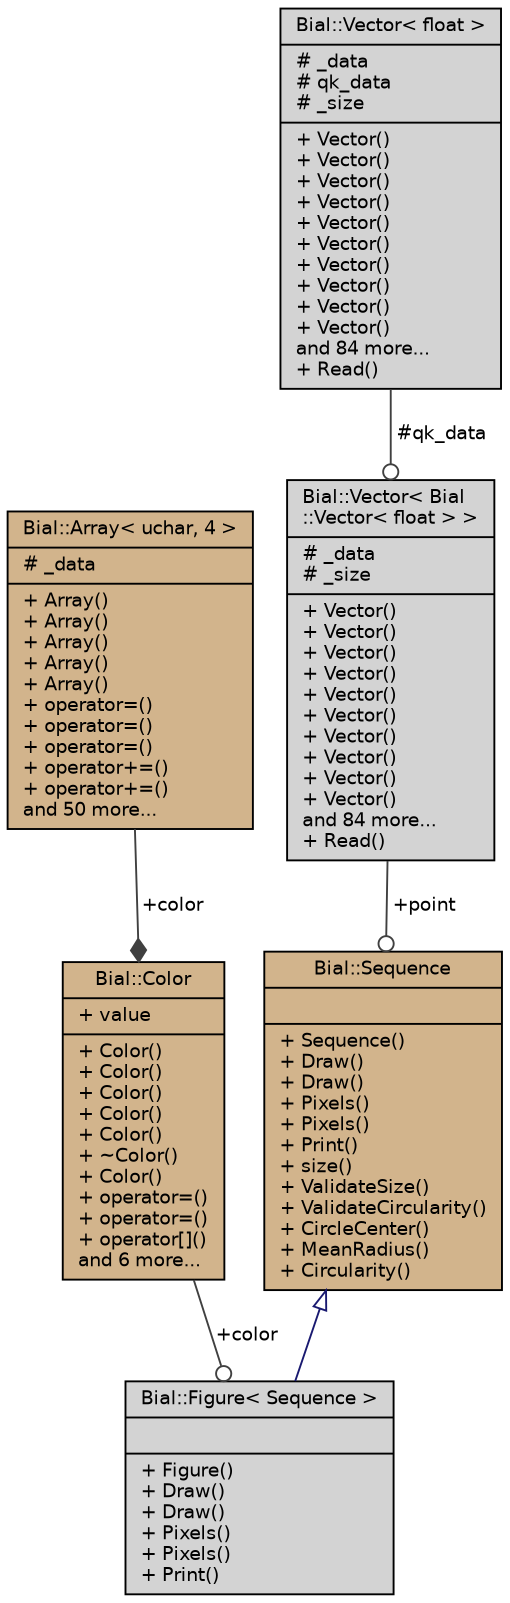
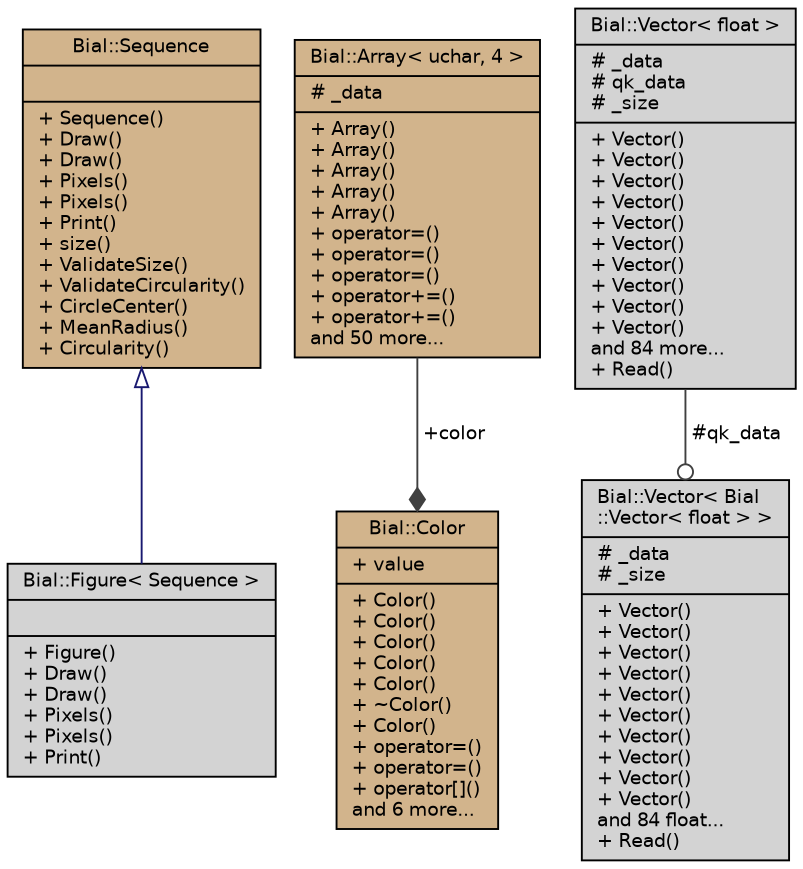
  digraph {
    node [color=black fillcolor=tan fontname=Helvetica fontsize=10 shape=record style=filled]
    edge [color=grey25 fontname=Helvetica fontsize=10 labelfontname=Helvetica labelfontsize=10 style=solid arrowhead=odot]
    n1 [fontcolor=black height=0.2 label="{Bial::Sequence\n||+ Sequence()\l+ Draw()\l+ Draw()\l+ Pixels()\l+ Pixels()\l+ Print()\l+ size()\l+ ValidateSize()\l+ ValidateCircularity()\l+ CircleCenter()\l+ MeanRadius()\l+ Circularity()\l}" width=0.4]
    n2 [fillcolor=lightgrey height=0.2 label="{Bial::Figure\< Sequence \>\n||+ Figure()\l+ Draw()\l+ Draw()\l+ Pixels()\l+ Pixels()\l+ Print()\l}" width=0.4]
    n3 [height=0.2 label="{Bial::Color\n|+ value\l|+ Color()\l+ Color()\l+ Color()\l+ Color()\l+ Color()\l+ ~Color()\l+ Color()\l+ operator=()\l+ operator=()\l+ operator[]()\land 6 more...\l}" width=0.4]
    n4 [height=0.2 label="{Bial::Array\< uchar, 4 \>\n|# _data\l|+ Array()\l+ Array()\l+ Array()\l+ Array()\l+ Array()\l+ operator=()\l+ operator=()\l+ operator=()\l+ operator+=()\l+ operator+=()\land 50 more...\l}" width=0.4]
-   n5 [fillcolor=lightgrey height=0.2 label="{Bial::Vector\< Bial\l::Vector\< float \> \>\n|# _data\l# _size\l|+ Vector()\l+ Vector()\l+ Vector()\l+ Vector()\l+ Vector()\l+ Vector()\l+ Vector()\l+ Vector()\l+ Vector()\l+ Vector()\land 84 more...\l+ Read()\l}" width=0.4]
+   n5 [fillcolor=lightgrey height=0.2 label="{Bial::Vector\< Bial\l::Vector\< float \> \>\n|# _data\l# _size\l|+ Vector()\l+ Vector()\l+ Vector()\l+ Vector()\l+ Vector()\l+ Vector()\l+ Vector()\l+ Vector()\l+ Vector()\l+ Vector()\land 84 float...\l+ Read()\l}" width=0.4]
    n6 [fillcolor=lightgrey height=0.2 label="{Bial::Vector\< float \>\n|# _data\l# qk_data\l# _size\l|+ Vector()\l+ Vector()\l+ Vector()\l+ Vector()\l+ Vector()\l+ Vector()\l+ Vector()\l+ Vector()\l+ Vector()\l+ Vector()\land 84 more...\l+ Read()\l}" width=0.4]
    n1 -> n2 [arrowtail=onormal color=midnightblue dir=back arrowhead=""]
-   n3 -> n2 [label=" +color"]
    n4 -> n3 [arrowhead=diamond label=" +color"]
-   n5 -> n1 [label=" +point"]
    n6 -> n5 [label=" #qk_data"]
  }
